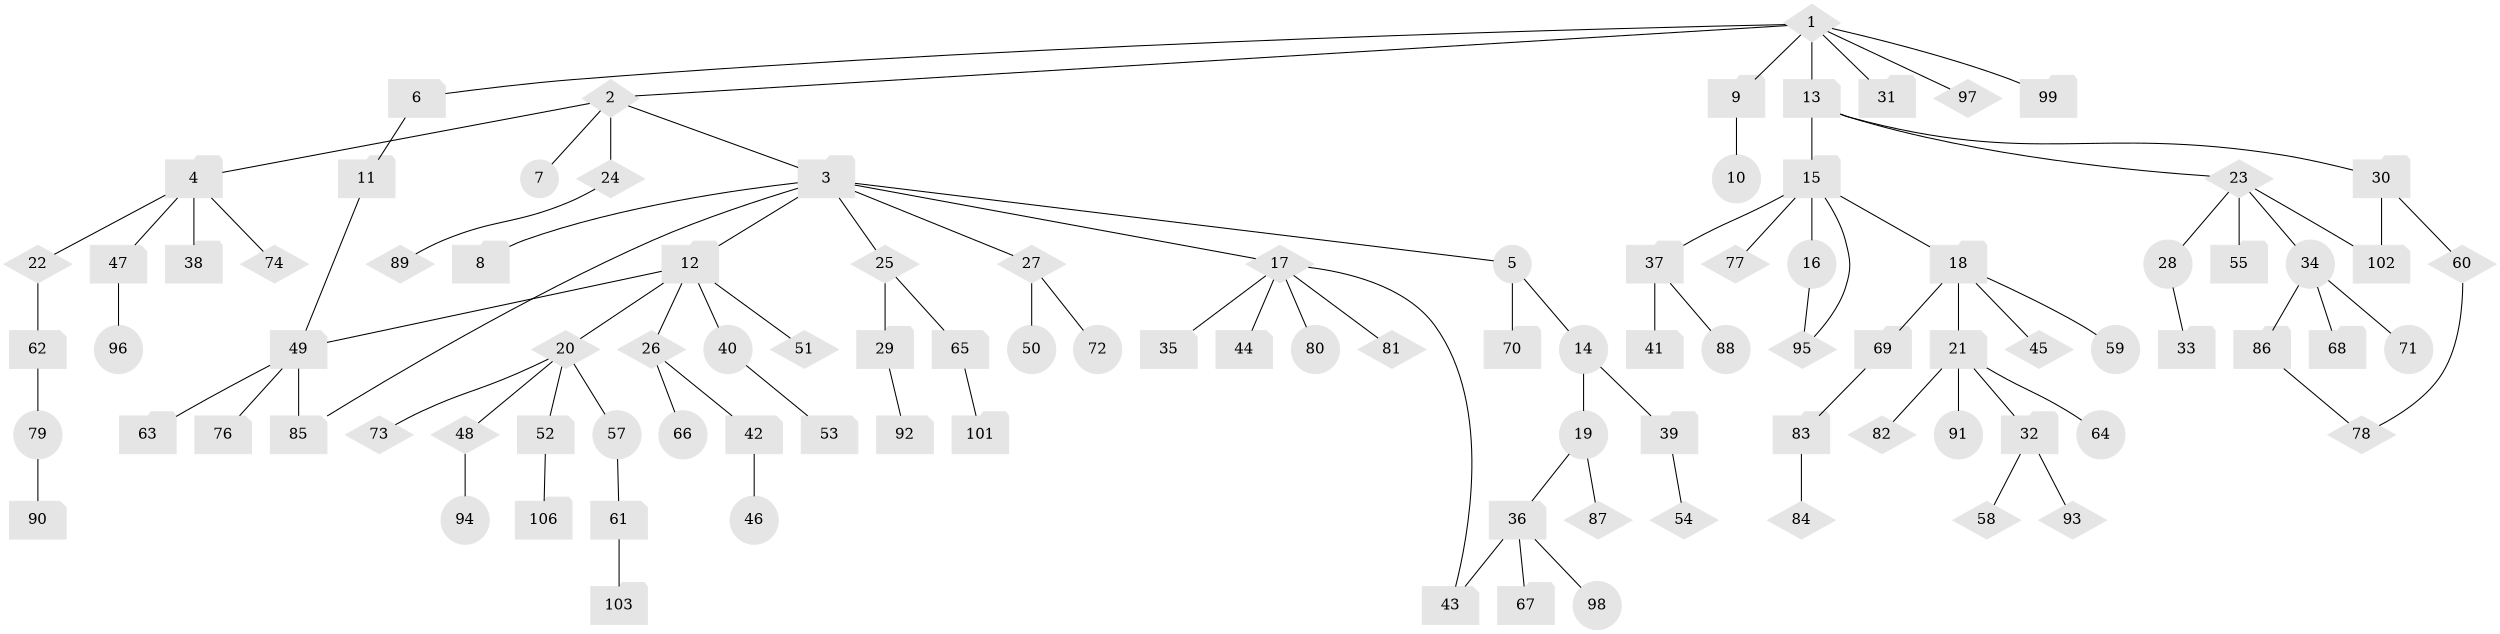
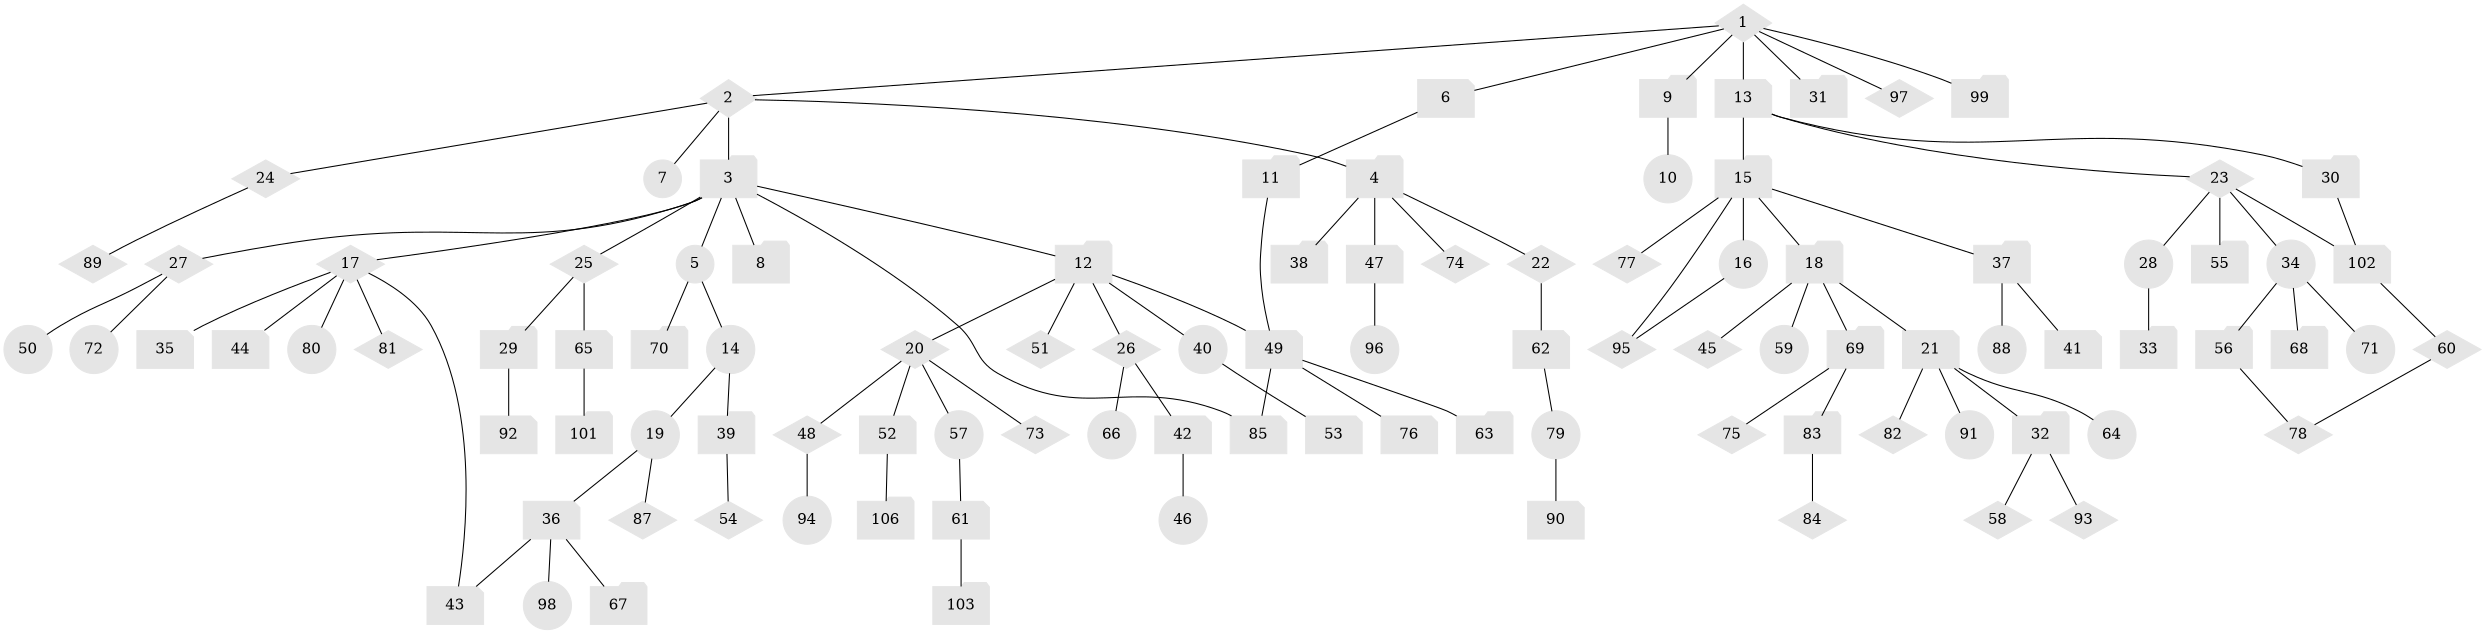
  graph {
    node [color=gray90 shape=diamond style=filled]
    1
    2
    6 [shape=note]
    9 [shape=folder]
    13 [shape=note]
    31 [shape=folder]
    97
    99 [shape=folder]
    3 [shape=folder]
    4 [shape=folder]
    7 [shape=circle]
    24
    11 [shape=folder]
    10 [shape=circle]
    15 [shape=folder]
    23
    30 [shape=folder]
    5 [shape=circle]
    8 [shape=folder]
    12 [shape=folder]
    17
    25
    27
    85 [shape=note]
    22
    38 [shape=folder]
    47 [shape=note]
    74
    89
    14 [shape=circle]
    70 [shape=folder]
    49 [shape=note]
    20
    26
    40 [shape=circle]
    51
    35 [shape=note]
    43 [shape=note]
    44 [shape=note]
    80 [shape=circle]
    81
    29 [shape=folder]
    65 [shape=note]
    50 [shape=circle]
    72 [shape=circle]
    62 [shape=note]
    96 [shape=circle]
    19 [shape=circle]
    39 [shape=folder]
    63 [shape=folder]
    76 [shape=note]
    48
    52 [shape=note]
    57 [shape=circle]
    73
    42 [shape=note]
    66 [shape=circle]
    53 [shape=note]
    16 [shape=circle]
    18 [shape=folder]
    37 [shape=folder]
    77
    95
    28 [shape=circle]
    34 [shape=circle]
    55 [shape=folder]
    102 [shape=note]
    60
    36 [shape=note]
    87
    54
    21 [shape=note]
    45
    59 [shape=circle]
    69 [shape=folder]
    41 [shape=note]
    88 [shape=circle]
    32 [shape=folder]
    64 [shape=circle]
    82
    91 [shape=circle]
+   75
    83 [shape=folder]
    67 [shape=folder]
    98 [shape=circle]
    94 [shape=circle]
    n87 [label=106 shape=folder]
    61 [shape=note]
    58
    93
    79 [shape=circle]
    33 [shape=folder]
-   56 [shape=folder label=86]
+   56 [shape=folder]
    68 [shape=folder]
    71 [shape=circle]
    92 [shape=note]
    101 [shape=folder]
    46 [shape=circle]
    78
    103 [shape=folder]
    90 [shape=note]
    84
    1 -- 2
    1 -- 6
    1 -- 9
    1 -- 13
    1 -- 31
    1 -- 97
    1 -- 99
    2 -- 3
    2 -- 4
    2 -- 7
    2 -- 24
    6 -- 11
    9 -- 10
    13 -- 15
    13 -- 23
    13 -- 30
    3 -- 5
    3 -- 8
    3 -- 12
    3 -- 17
    3 -- 25
    3 -- 27
    3 -- 85
    4 -- 22
    4 -- 38
    4 -- 47
    4 -- 74
    24 -- 89
    11 -- 49
    15 -- 16
    15 -- 18
    15 -- 37
    15 -- 77
    15 -- 95
    23 -- 28
    23 -- 34
    23 -- 55
    23 -- 102
    30 -- 102
-   30 -- 60
+   102 -- 60
    5 -- 14
    5 -- 70
    12 -- 49
    12 -- 20
    12 -- 26
    12 -- 40
    12 -- 51
    17 -- 35
    17 -- 43
    17 -- 44
    17 -- 80
    17 -- 81
    25 -- 29
    25 -- 65
    27 -- 50
    27 -- 72
    22 -- 62
    47 -- 96
    14 -- 19
    14 -- 39
    49 -- 85
    49 -- 63
    49 -- 76
    20 -- 48
    20 -- 52
    20 -- 57
    20 -- 73
    26 -- 42
    26 -- 66
    40 -- 53
    29 -- 92
    65 -- 101
    62 -- 79
    19 -- 36
    19 -- 87
    39 -- 54
    48 -- 94
    52 -- n87
    57 -- 61
    42 -- 46
    16 -- 95
    18 -- 21
    18 -- 45
    18 -- 59
    18 -- 69
    37 -- 41
    37 -- 88
    28 -- 33
    34 -- 56
    34 -- 68
    34 -- 71
    60 -- 78
    36 -- 43
    36 -- 67
    36 -- 98
    21 -- 32
    21 -- 64
    21 -- 82
    21 -- 91
+   69 -- 75
    69 -- 83
    32 -- 58
    32 -- 93
    83 -- 84
    61 -- 103
    79 -- 90
    56 -- 78
  }
